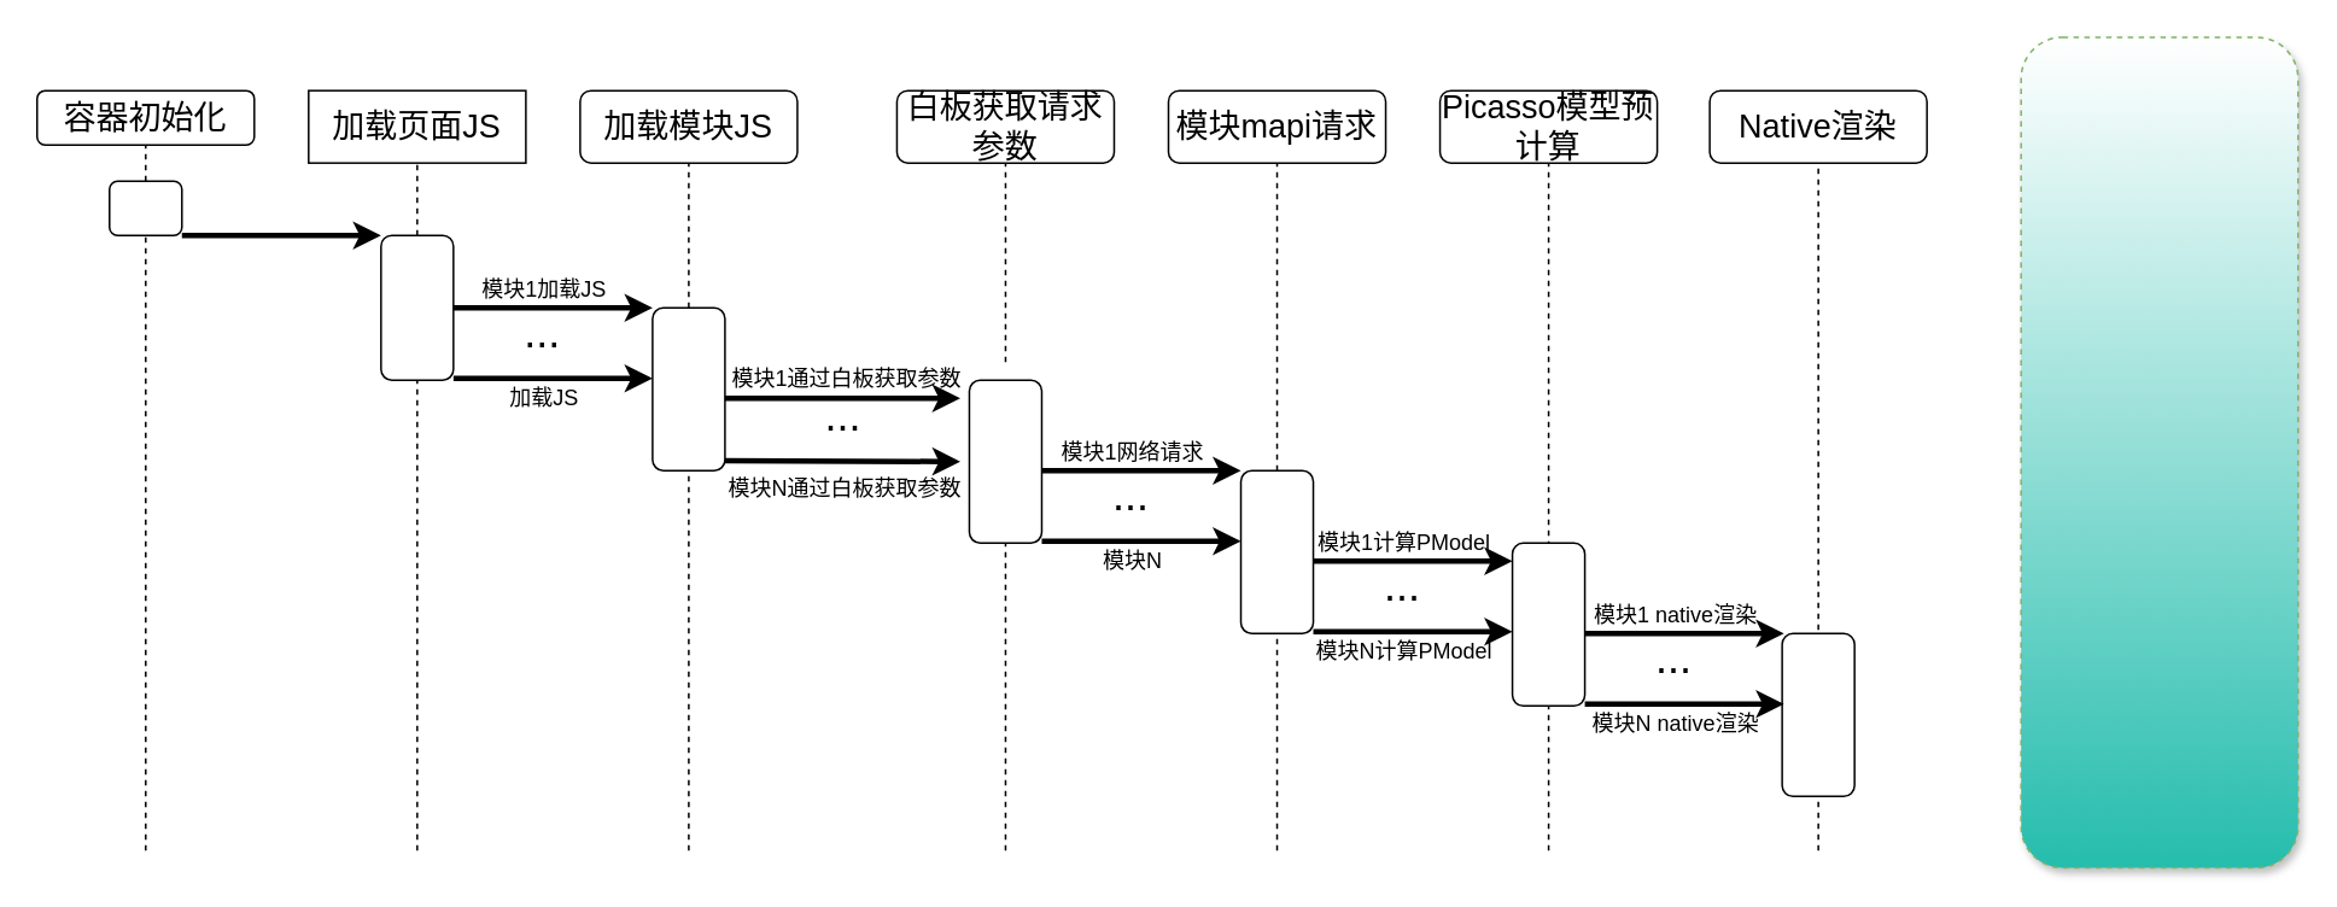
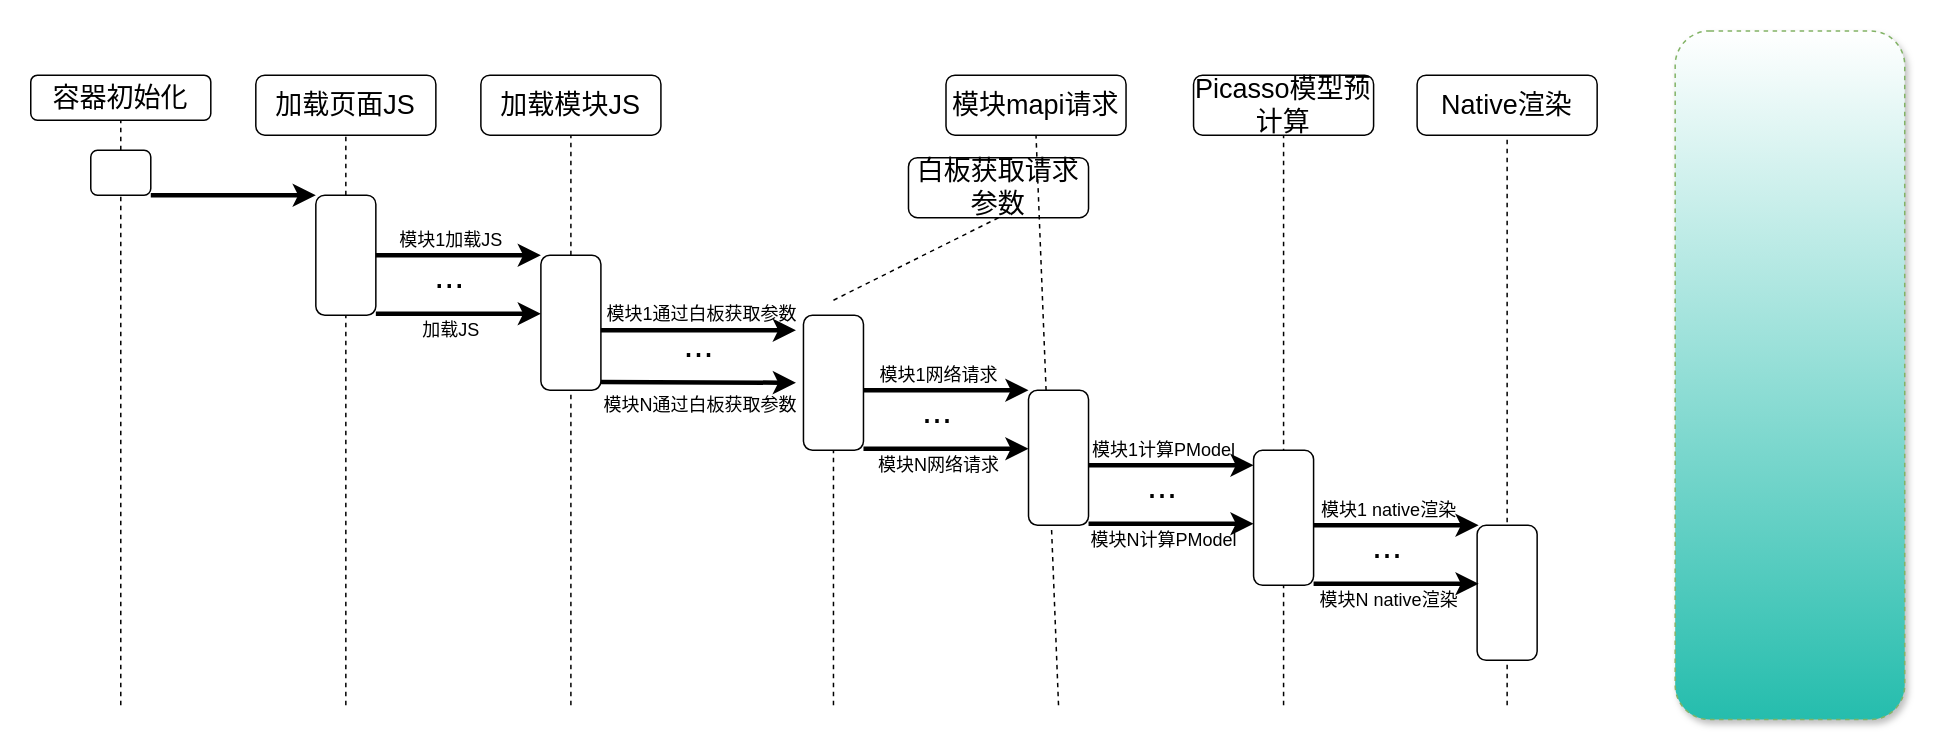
  <mxCell id="0" />
  <mxCell id="1" parent="0" />
  <mxCell id="2" value="" style="rounded=1;whiteSpace=wrap;html=1;shadow=1;dashed=1;strokeColor=#82b366;fontSize=16;fillColor=#25BDAD;gradientDirection=north;gradientColor=#ffffff;" parent="1" vertex="1"><mxGeometry x="1116" y="20" width="153" height="459" as="geometry" /></mxCell>
  <mxCell id="3" value="&lt;font style=&quot;font-size: 18px&quot;&gt;容器初始化&lt;/font&gt;" style="rounded=1;whiteSpace=wrap;html=1;" parent="1" vertex="1"><mxGeometry x="20" y="49.5" width="120" height="30" as="geometry" /></mxCell>
  <mxCell id="4" value="" style="endArrow=none;dashed=1;html=1;entryX=0.5;entryY=1;entryDx=0;entryDy=0;" parent="1" source="17" target="3" edge="1"><mxGeometry width="50" height="50" relative="1" as="geometry"><mxPoint x="80" y="469.5" as="sourcePoint" /><mxPoint x="100" y="119.5" as="targetPoint" /></mxGeometry></mxCell>
- <mxCell id="5" value="&lt;span style=&quot;font-size: 18px&quot;&gt;加载页面JS&lt;/span&gt;" style="whiteSpace=wrap;html=1;rounded=0;" parent="1" vertex="1"><mxGeometry x="170" y="49.5" width="120" height="40" as="geometry" /></mxCell>
+ <mxCell id="5" value="&lt;span style=&quot;font-size: 18px&quot;&gt;加载页面JS&lt;/span&gt;" style="rounded=1;whiteSpace=wrap;html=1;" parent="1" vertex="1"><mxGeometry x="170" y="49.5" width="120" height="40" as="geometry" /></mxCell>
  <mxCell id="6" value="" style="endArrow=none;dashed=1;html=1;entryX=0.5;entryY=1;entryDx=0;entryDy=0;" parent="1" source="19" target="5" edge="1"><mxGeometry width="50" height="50" relative="1" as="geometry"><mxPoint x="230" y="469.5" as="sourcePoint" /><mxPoint x="250" y="119.5" as="targetPoint" /></mxGeometry></mxCell>
  <mxCell id="7" value="&lt;span style=&quot;font-size: 18px&quot;&gt;加载模块JS&lt;/span&gt;" style="rounded=1;whiteSpace=wrap;html=1;" parent="1" vertex="1"><mxGeometry x="320" y="49.5" width="120" height="40" as="geometry" /></mxCell>
  <mxCell id="8" value="" style="endArrow=none;dashed=1;html=1;entryX=0.5;entryY=1;entryDx=0;entryDy=0;" parent="1" source="21" target="7" edge="1"><mxGeometry width="50" height="50" relative="1" as="geometry"><mxPoint x="380" y="469.5" as="sourcePoint" /><mxPoint x="400" y="119.5" as="targetPoint" /></mxGeometry></mxCell>
- <mxCell id="9" value="&lt;span style=&quot;font-size: 18px&quot;&gt;白板获取请求参数&lt;/span&gt;" style="rounded=1;whiteSpace=wrap;html=1;" parent="1" vertex="1"><mxGeometry x="495" y="49.5" width="120" height="40" as="geometry" /></mxCell>
+ <mxCell id="9" value="&lt;span style=&quot;font-size: 18px&quot;&gt;白板获取请求参数&lt;/span&gt;" style="rounded=1;whiteSpace=wrap;html=1;" parent="1" vertex="1"><mxGeometry x="605" y="104.5" width="120" height="40" as="geometry" /></mxCell>
  <mxCell id="10" value="" style="endArrow=none;dashed=1;html=1;entryX=0.5;entryY=1;entryDx=0;entryDy=0;" parent="1" target="9" edge="1"><mxGeometry width="50" height="50" relative="1" as="geometry"><mxPoint x="555" y="199.5" as="sourcePoint" /><mxPoint x="575" y="119.5" as="targetPoint" /></mxGeometry></mxCell>
- <mxCell id="11" value="&lt;span style=&quot;font-size: 18px&quot;&gt;模块mapi请求&lt;/span&gt;" style="rounded=1;whiteSpace=wrap;html=1;fillColor=#FFFFFF;strokeColor=#000000;" parent="1" vertex="1"><mxGeometry x="645" y="49.5" width="120" height="40" as="geometry" /></mxCell>
+ <mxCell id="11" value="&lt;span style=&quot;font-size: 18px&quot;&gt;模块mapi请求&lt;/span&gt;" style="rounded=1;whiteSpace=wrap;html=1;fillColor=#FFFFFF;strokeColor=#000000;" parent="1" vertex="1"><mxGeometry x="630" y="49.5" width="120" height="40" as="geometry" /></mxCell>
  <mxCell id="12" value="" style="endArrow=none;dashed=1;html=1;entryX=0.5;entryY=1;entryDx=0;entryDy=0;" parent="1" target="11" edge="1"><mxGeometry width="50" height="50" relative="1" as="geometry"><mxPoint x="705" y="469.5" as="sourcePoint" /><mxPoint x="725" y="119.5" as="targetPoint" /></mxGeometry></mxCell>
  <mxCell id="13" value="&lt;span style=&quot;font-size: 18px&quot;&gt;Picasso模型预计算&lt;/span&gt;" style="rounded=1;whiteSpace=wrap;html=1;" parent="1" vertex="1"><mxGeometry x="795" y="49.5" width="120" height="40" as="geometry" /></mxCell>
  <mxCell id="14" value="" style="endArrow=none;dashed=1;html=1;entryX=0.5;entryY=1;entryDx=0;entryDy=0;" parent="1" target="13" edge="1"><mxGeometry width="50" height="50" relative="1" as="geometry"><mxPoint x="855" y="319.5" as="sourcePoint" /><mxPoint x="875" y="119.5" as="targetPoint" /></mxGeometry></mxCell>
  <mxCell id="15" value="&lt;span style=&quot;font-size: 18px&quot;&gt;Native渲染&lt;/span&gt;" style="rounded=1;whiteSpace=wrap;html=1;" parent="1" vertex="1"><mxGeometry x="944" y="49.5" width="120" height="40" as="geometry" /></mxCell>
  <mxCell id="16" value="" style="endArrow=none;dashed=1;html=1;entryX=0.5;entryY=1;entryDx=0;entryDy=0;" parent="1" target="15" edge="1"><mxGeometry width="50" height="50" relative="1" as="geometry"><mxPoint x="1004" y="359.5" as="sourcePoint" /><mxPoint x="1024" y="119.5" as="targetPoint" /></mxGeometry></mxCell>
  <mxCell id="17" value="" style="rounded=1;whiteSpace=wrap;html=1;" parent="1" vertex="1"><mxGeometry x="60" y="99.5" width="40" height="30" as="geometry" /></mxCell>
  <mxCell id="18" value="" style="endArrow=none;dashed=1;html=1;entryX=0.5;entryY=1;entryDx=0;entryDy=0;" parent="1" target="17" edge="1"><mxGeometry width="50" height="50" relative="1" as="geometry"><mxPoint x="80" y="469.5" as="sourcePoint" /><mxPoint x="80" y="89.5" as="targetPoint" /></mxGeometry></mxCell>
  <mxCell id="19" value="" style="rounded=1;whiteSpace=wrap;html=1;" parent="1" vertex="1"><mxGeometry x="210" y="129.5" width="40" height="80" as="geometry" /></mxCell>
  <mxCell id="20" value="" style="endArrow=none;dashed=1;html=1;entryX=0.5;entryY=1;entryDx=0;entryDy=0;" parent="1" target="19" edge="1"><mxGeometry width="50" height="50" relative="1" as="geometry"><mxPoint x="230" y="469.5" as="sourcePoint" /><mxPoint x="230" y="89.5" as="targetPoint" /></mxGeometry></mxCell>
  <mxCell id="21" value="" style="rounded=1;whiteSpace=wrap;html=1;" parent="1" vertex="1"><mxGeometry x="360" y="169.5" width="40" height="90" as="geometry" /></mxCell>
  <mxCell id="22" value="" style="endArrow=none;dashed=1;html=1;entryX=0.5;entryY=1;entryDx=0;entryDy=0;" parent="1" target="21" edge="1"><mxGeometry width="50" height="50" relative="1" as="geometry"><mxPoint x="380" y="469.5" as="sourcePoint" /><mxPoint x="380" y="89.5" as="targetPoint" /></mxGeometry></mxCell>
  <mxCell id="23" value="" style="endArrow=none;dashed=1;html=1;entryX=0.5;entryY=1;entryDx=0;entryDy=0;" parent="1" edge="1"><mxGeometry width="50" height="50" relative="1" as="geometry"><mxPoint x="855" y="469.5" as="sourcePoint" /><mxPoint x="855" y="379.5" as="targetPoint" /></mxGeometry></mxCell>
  <mxCell id="24" value="" style="endArrow=none;dashed=1;html=1;entryX=0.5;entryY=1;entryDx=0;entryDy=0;" parent="1" edge="1"><mxGeometry width="50" height="50" relative="1" as="geometry"><mxPoint x="1004" y="469.5" as="sourcePoint" /><mxPoint x="1004" y="419.5" as="targetPoint" /></mxGeometry></mxCell>
  <mxCell id="25" value="" style="endArrow=none;dashed=1;html=1;entryX=0.5;entryY=1;entryDx=0;entryDy=0;" parent="1" edge="1"><mxGeometry width="50" height="50" relative="1" as="geometry"><mxPoint x="555" y="469.5" as="sourcePoint" /><mxPoint x="555" y="289.5" as="targetPoint" /></mxGeometry></mxCell>
  <mxCell id="26" value="" style="rounded=1;whiteSpace=wrap;html=1;" parent="1" vertex="1"><mxGeometry x="535" y="209.5" width="40" height="90" as="geometry" /></mxCell>
  <mxCell id="27" value="" style="rounded=1;whiteSpace=wrap;html=1;" parent="1" vertex="1"><mxGeometry x="685" y="259.5" width="40" height="90" as="geometry" /></mxCell>
  <mxCell id="28" value="" style="rounded=1;whiteSpace=wrap;html=1;" parent="1" vertex="1"><mxGeometry x="835" y="299.5" width="40" height="90" as="geometry" /></mxCell>
  <mxCell id="29" value="" style="rounded=1;whiteSpace=wrap;html=1;" parent="1" vertex="1"><mxGeometry x="984" y="349.5" width="40" height="90" as="geometry" /></mxCell>
  <mxCell id="30" value="" style="endArrow=classic;html=1;entryX=0;entryY=0;entryDx=0;entryDy=0;strokeWidth=3;" parent="1" target="19" edge="1"><mxGeometry width="50" height="50" relative="1" as="geometry"><mxPoint x="100" y="129.5" as="sourcePoint" /><mxPoint x="150" y="79.5" as="targetPoint" /></mxGeometry></mxCell>
  <mxCell id="31" value="" style="endArrow=classic;html=1;entryX=0;entryY=0;entryDx=0;entryDy=0;strokeWidth=3;" parent="1" edge="1"><mxGeometry width="50" height="50" relative="1" as="geometry"><mxPoint x="250" y="169.5" as="sourcePoint" /><mxPoint x="360" y="169.5" as="targetPoint" /></mxGeometry></mxCell>
  <mxCell id="32" value="" style="endArrow=classic;html=1;entryX=0;entryY=0;entryDx=0;entryDy=0;strokeWidth=3;" parent="1" edge="1"><mxGeometry width="50" height="50" relative="1" as="geometry"><mxPoint x="250" y="208.5" as="sourcePoint" /><mxPoint x="360" y="208.5" as="targetPoint" /></mxGeometry></mxCell>
  <mxCell id="33" value="模块1加载JS" style="text;html=1;align=center;verticalAlign=middle;resizable=0;points=[];;autosize=1;" parent="1" vertex="1"><mxGeometry x="260" y="149.5" width="80" height="20" as="geometry" /></mxCell>
  <mxCell id="34" value="加载JS" style="text;html=1;align=center;verticalAlign=middle;resizable=0;points=[];;autosize=1;" parent="1" vertex="1"><mxGeometry x="255" y="209.5" width="90" height="20" as="geometry" /></mxCell>
  <mxCell id="35" value="&lt;font style=&quot;font-size: 24px&quot;&gt;...&lt;/font&gt;" style="text;html=1;align=center;verticalAlign=middle;resizable=0;points=[];;autosize=1;" parent="1" vertex="1"><mxGeometry x="279" y="173.5" width="40" height="20" as="geometry" /></mxCell>
  <mxCell id="36" value="" style="endArrow=classic;html=1;strokeWidth=3;" parent="1" edge="1"><mxGeometry width="50" height="50" relative="1" as="geometry"><mxPoint x="400" y="219.5" as="sourcePoint" /><mxPoint x="530" y="219.5" as="targetPoint" /></mxGeometry></mxCell>
  <mxCell id="37" value="" style="endArrow=classic;html=1;strokeWidth=3;" parent="1" edge="1"><mxGeometry width="50" height="50" relative="1" as="geometry"><mxPoint x="400" y="254" as="sourcePoint" /><mxPoint x="530" y="254.5" as="targetPoint" /></mxGeometry></mxCell>
  <mxCell id="38" value="模块1通过白板获取参数" style="text;html=1;align=center;verticalAlign=middle;resizable=0;points=[];;autosize=1;" parent="1" vertex="1"><mxGeometry x="397" y="198.5" width="140" height="20" as="geometry" /></mxCell>
  <mxCell id="39" value="模块N通过白板获取参数" style="text;html=1;align=center;verticalAlign=middle;resizable=0;points=[];;autosize=1;" parent="1" vertex="1"><mxGeometry x="396" y="259.5" width="140" height="20" as="geometry" /></mxCell>
  <mxCell id="40" value="&lt;font style=&quot;font-size: 24px&quot;&gt;...&lt;/font&gt;" style="text;html=1;align=center;verticalAlign=middle;resizable=0;points=[];;autosize=1;" parent="1" vertex="1"><mxGeometry x="445" y="219.5" width="40" height="20" as="geometry" /></mxCell>
  <mxCell id="41" value="" style="endArrow=classic;html=1;entryX=0;entryY=0;entryDx=0;entryDy=0;strokeWidth=3;" parent="1" edge="1"><mxGeometry width="50" height="50" relative="1" as="geometry"><mxPoint x="575" y="259.5" as="sourcePoint" /><mxPoint x="685" y="259.5" as="targetPoint" /></mxGeometry></mxCell>
  <mxCell id="42" value="" style="endArrow=classic;html=1;entryX=0;entryY=0;entryDx=0;entryDy=0;strokeWidth=3;" parent="1" edge="1"><mxGeometry width="50" height="50" relative="1" as="geometry"><mxPoint x="575" y="298.5" as="sourcePoint" /><mxPoint x="685" y="298.5" as="targetPoint" /></mxGeometry></mxCell>
  <mxCell id="43" value="模块1网络请求" style="text;html=1;align=center;verticalAlign=middle;resizable=0;points=[];;autosize=1;" parent="1" vertex="1"><mxGeometry x="580" y="239.5" width="90" height="20" as="geometry" /></mxCell>
- <mxCell id="44" value="模块N" style="text;html=1;align=center;verticalAlign=middle;resizable=0;points=[];;autosize=1;" parent="1" vertex="1"><mxGeometry x="575" y="299.5" width="100" height="20" as="geometry" /></mxCell>
+ <mxCell id="44" value="模块N网络请求" style="text;html=1;align=center;verticalAlign=middle;resizable=0;points=[];;autosize=1;" parent="1" vertex="1"><mxGeometry x="575" y="299.5" width="100" height="20" as="geometry" /></mxCell>
  <mxCell id="45" value="&lt;font style=&quot;font-size: 24px&quot;&gt;...&lt;/font&gt;" style="text;html=1;align=center;verticalAlign=middle;resizable=0;points=[];;autosize=1;" parent="1" vertex="1"><mxGeometry x="604" y="263.5" width="40" height="20" as="geometry" /></mxCell>
  <mxCell id="46" value="" style="endArrow=classic;html=1;entryX=0;entryY=0;entryDx=0;entryDy=0;strokeWidth=3;" parent="1" edge="1"><mxGeometry width="50" height="50" relative="1" as="geometry"><mxPoint x="725" y="309.5" as="sourcePoint" /><mxPoint x="835" y="309.5" as="targetPoint" /></mxGeometry></mxCell>
  <mxCell id="47" value="" style="endArrow=classic;html=1;entryX=0;entryY=0;entryDx=0;entryDy=0;strokeWidth=3;" parent="1" edge="1"><mxGeometry width="50" height="50" relative="1" as="geometry"><mxPoint x="725" y="348.5" as="sourcePoint" /><mxPoint x="835" y="348.5" as="targetPoint" /></mxGeometry></mxCell>
  <mxCell id="48" value="模块1计算PModel" style="text;html=1;align=center;verticalAlign=middle;resizable=0;points=[];;autosize=1;" parent="1" vertex="1"><mxGeometry x="720" y="289.5" width="110" height="20" as="geometry" /></mxCell>
  <mxCell id="49" value="模块N计算PModel" style="text;html=1;align=center;verticalAlign=middle;resizable=0;points=[];;autosize=1;" parent="1" vertex="1"><mxGeometry x="720" y="349.5" width="110" height="20" as="geometry" /></mxCell>
  <mxCell id="50" value="&lt;font style=&quot;font-size: 24px&quot;&gt;...&lt;/font&gt;" style="text;html=1;align=center;verticalAlign=middle;resizable=0;points=[];;autosize=1;" parent="1" vertex="1"><mxGeometry x="754" y="313.5" width="40" height="20" as="geometry" /></mxCell>
  <mxCell id="51" value="" style="endArrow=classic;html=1;entryX=0;entryY=0;entryDx=0;entryDy=0;strokeWidth=3;" parent="1" edge="1"><mxGeometry width="50" height="50" relative="1" as="geometry"><mxPoint x="875" y="349.5" as="sourcePoint" /><mxPoint x="985" y="349.5" as="targetPoint" /></mxGeometry></mxCell>
  <mxCell id="52" value="" style="endArrow=classic;html=1;entryX=0;entryY=0;entryDx=0;entryDy=0;strokeWidth=3;" parent="1" edge="1"><mxGeometry width="50" height="50" relative="1" as="geometry"><mxPoint x="875" y="388.5" as="sourcePoint" /><mxPoint x="985" y="388.5" as="targetPoint" /></mxGeometry></mxCell>
  <mxCell id="53" value="模块1 native渲染" style="text;html=1;align=center;verticalAlign=middle;resizable=0;points=[];;autosize=1;" parent="1" vertex="1"><mxGeometry x="870" y="329.5" width="110" height="20" as="geometry" /></mxCell>
  <mxCell id="54" value="模块N native渲染" style="text;html=1;align=center;verticalAlign=middle;resizable=0;points=[];;autosize=1;" parent="1" vertex="1"><mxGeometry x="870" y="389.5" width="110" height="20" as="geometry" /></mxCell>
  <mxCell id="55" value="&lt;font style=&quot;font-size: 24px&quot;&gt;...&lt;/font&gt;" style="text;html=1;align=center;verticalAlign=middle;resizable=0;points=[];;autosize=1;" parent="1" vertex="1"><mxGeometry x="904" y="353.5" width="40" height="20" as="geometry" /></mxCell>
